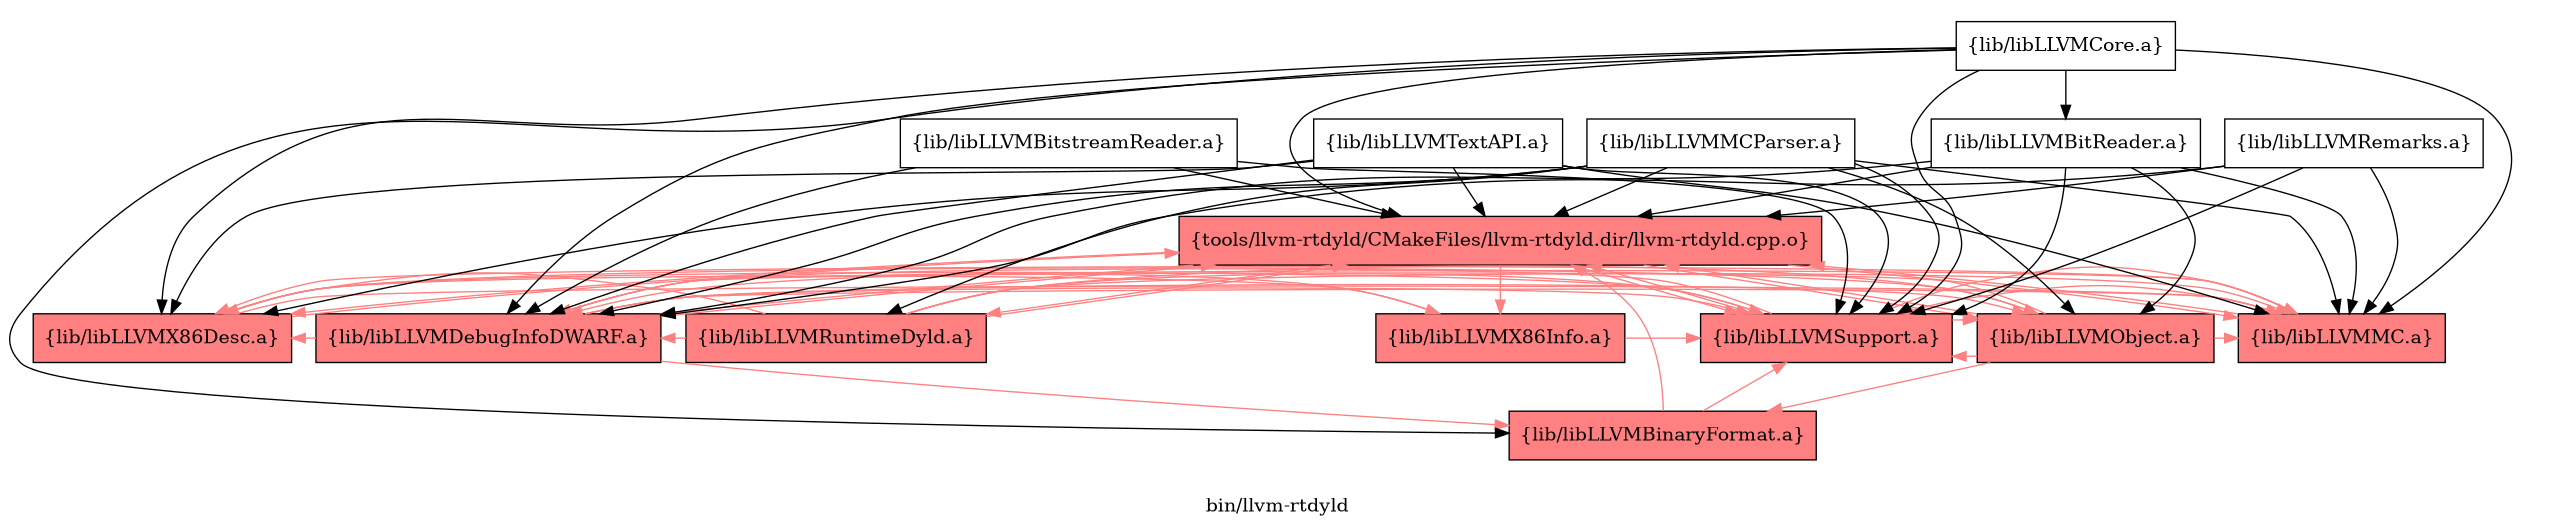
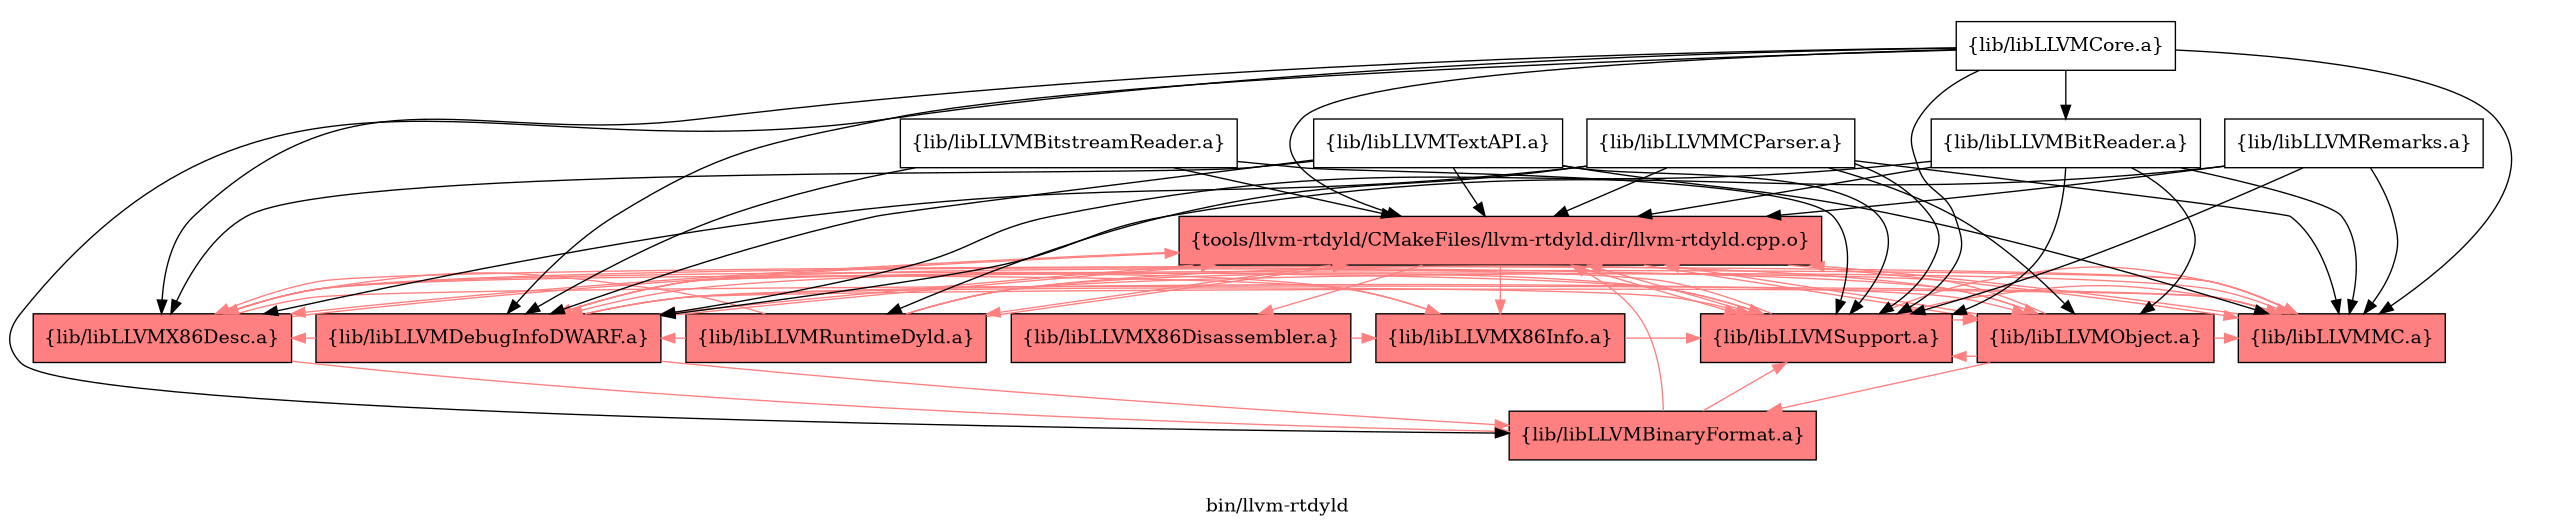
  digraph {
    label="bin/llvm-rtdyld"
    node [fillcolor="1.000000 0.5 1" group=1 shape=box style=filled]
    edge [color="1.000000 0.5 1"]
    n1 [label="{tools/llvm-rtdyld/CMakeFiles/llvm-rtdyld.dir/llvm-rtdyld.cpp.o}"]
+   n2 [label="{lib/libLLVMX86Disassembler.a}"]
    n3 [label="{lib/libLLVMX86Desc.a}"]
    n4 [label="{lib/libLLVMX86Info.a}"]
    n5 [label="{lib/libLLVMDebugInfoDWARF.a}"]
    n6 [label="{lib/libLLVMObject.a}"]
    n7 [label="{lib/libLLVMMC.a}"]
    n8 [label="{lib/libLLVMRuntimeDyld.a}"]
    n9 [label="{lib/libLLVMSupport.a}"]
    n10 [label="{lib/libLLVMBinaryFormat.a}"]
    n11 [group=0 label="{lib/libLLVMBitReader.a}" fillcolor="" style=""]
    n12 [group=0 label="{lib/libLLVMMCParser.a}" fillcolor="" style=""]
    n13 [group=0 label="{lib/libLLVMTextAPI.a}" fillcolor="" style=""]
    n14 [group=0 label="{lib/libLLVMCore.a}" fillcolor="" style=""]
    n15 [group=0 label="{lib/libLLVMRemarks.a}" fillcolor="" style=""]
    n16 [group=0 label="{lib/libLLVMBitstreamReader.a}" fillcolor="" style=""]
    subgraph sub_1 {
      rank=same
      n1
    }
    subgraph sub_2 {
      rank=same
+     n2
      n3
      n4
      n5
      n6
      n7
      n8
      n9
    }
+   n1 -> n2
    n1 -> n3
    n1 -> n4
    n1 -> n5
    n1 -> n6
    n1 -> n7
    n1 -> n8
    n1 -> n9
+   n2 -> n4
    n3 -> n1
    n3 -> n4
    n3 -> n7
    n3 -> n9
+   n3 -> n10
    n4 -> n5
    n4 -> n9
    n5 -> n1
    n5 -> n3
    n5 -> n6
    n5 -> n7
    n5 -> n9
    n5 -> n10
    n6 -> n1
    n6 -> n3
    n6 -> n5
    n6 -> n7
    n6 -> n9
    n6 -> n10
    n7 -> n1
    n7 -> n3
    n7 -> n5
    n7 -> n9
    n8 -> n1
    n8 -> n3
    n8 -> n5
    n8 -> n6
    n8 -> n7
    n8 -> n9
    n9 -> n1
    n9 -> n5
    n9 -> n6
    n9 -> n7
    n10 -> n1
    n10 -> n9
    n11 -> n1 [color=""]
    n11 -> n5 [color=""]
    n11 -> n6 [color=""]
    n11 -> n7 [color=""]
    n11 -> n9 [color=""]
    n12 -> n1 [color=""]
    n12 -> n3 [color=""]
-   n12 -> n5 [color=""]
    n12 -> n6 [color=""]
    n12 -> n7 [color=""]
    n12 -> n8 [color=""]
    n12 -> n9 [color=""]
    n13 -> n1 [color=""]
    n13 -> n3 [color=""]
    n13 -> n5 [color=""]
    n13 -> n7 [color=""]
    n13 -> n9 [color=""]
    n14 -> n1 [color=""]
    n14 -> n3 [color=""]
    n14 -> n5 [color=""]
    n14 -> n7 [color=""]
    n14 -> n9 [color=""]
    n14 -> n10 [color=""]
    n14 -> n11 [color=""]
    n15 -> n1 [color=""]
    n15 -> n5 [color=""]
    n15 -> n7 [color=""]
    n15 -> n9 [color=""]
    n16 -> n1 [color=""]
    n16 -> n5 [color=""]
    n16 -> n9 [color=""]
  }
